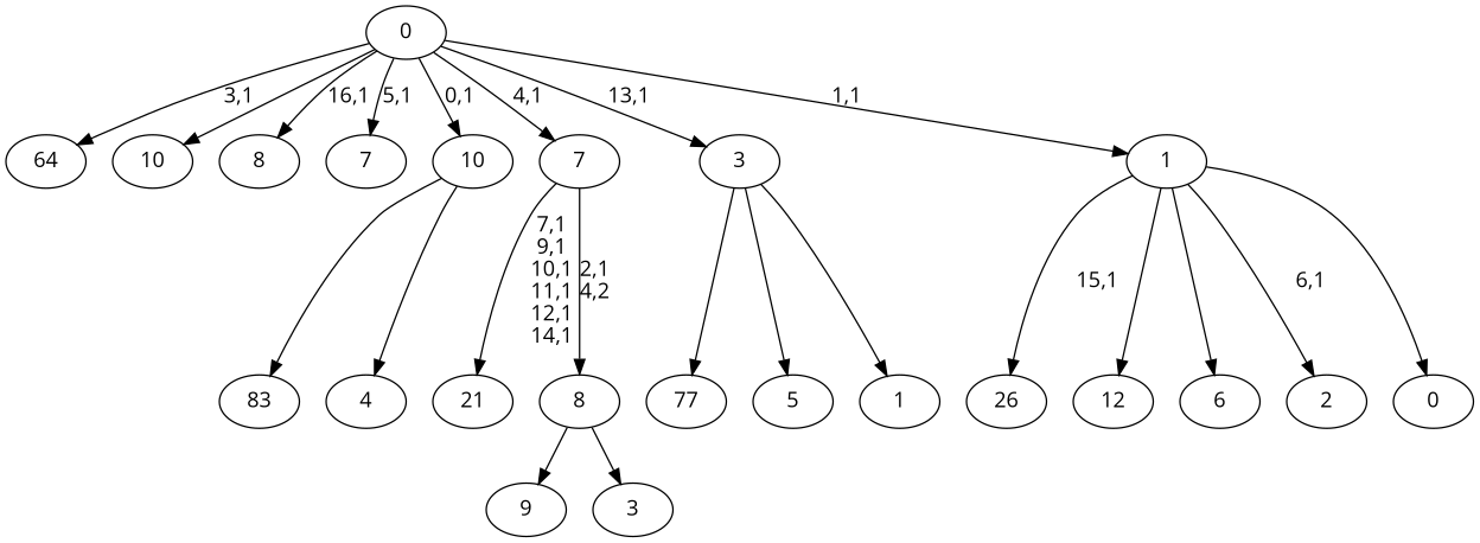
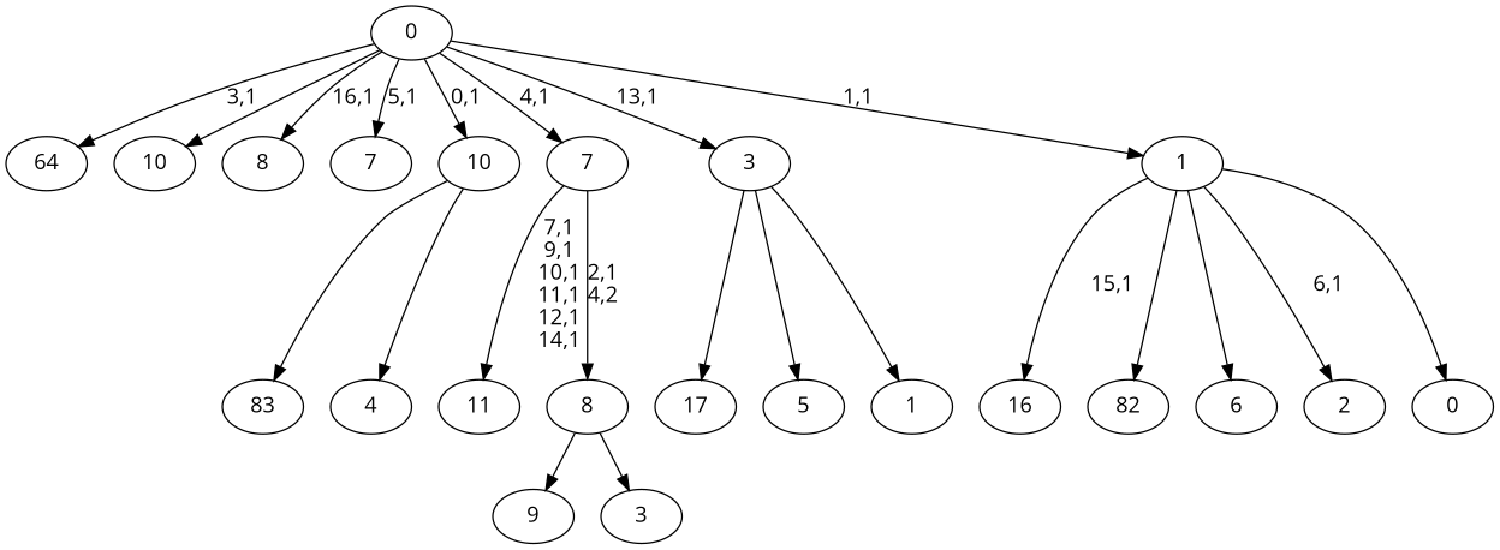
  digraph {
    fontname="Open Sans"
    node [fontname="Open Sans"]
    edge [fontname="Open Sans"]
-   n1 [label=77]
-   n2 [label=26]
+   n1 [label=17]
+   n2 [label=16]
    n3 [label=64]
    n4 [label=83]
-   n5 [label=12]
-   n6 [label=21]
+   n5 [label=82]
+   n6 [label=11]
    n7 [label=10]
    n8 [label=9]
    n9 [label=8]
    n10 [label=7]
    n11 [label=6]
    n12 [label=5]
    n13 [label=4]
    10
    n15 [label=3]
    8
    7
    n18 [label=2]
    n19 [label=1]
    3
    n21 [label=0]
    1
    0
    10 -> n4
    10 -> n13
    8 -> n8
    8 -> n15
    7 -> n6 [label="7,1\n9,1\n10,1\n11,1\n12,1\n14,1"]
    7 -> 8 [label="2,1\n4,2"]
    3 -> n1
    3 -> n12
    3 -> n19
    1 -> n2 [label="15,1"]
    1 -> n5
    1 -> n11
    1 -> n18 [label="6,1"]
    1 -> n21
    0 -> n3 [label="3,1"]
    0 -> n7
    0 -> n9 [label="16,1"]
    0 -> n10 [label="5,1"]
    0 -> 10 [label="0,1"]
    0 -> 7 [label="4,1"]
    0 -> 3 [label="13,1"]
    0 -> 1 [label="1,1"]
  }
